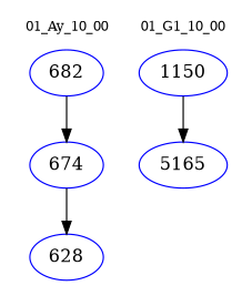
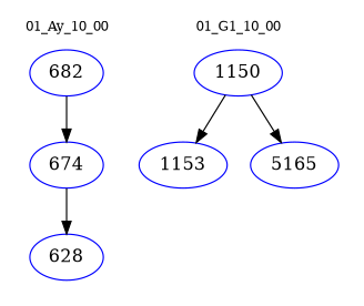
  digraph {
    node [color=blue]
    edge [color=black]
    n1 [label=674]
    n2 [label=628]
    n3 [label=682]
    n4 [label=1150]
+   n5 [label=1153]
    n6 [label=5165]
    subgraph cluster_1 {
      color=white
      fontsize=10
      label="01_Ay_10_00"
      n1
      n2
      n3
    }
    subgraph cluster_2 {
      color=white
      fontsize=10
      label="01_G1_10_00"
      n4
+     n5
      n6
    }
    n1 -> n2
    n3 -> n1
+   n4 -> n5
    n4 -> n6
  }
